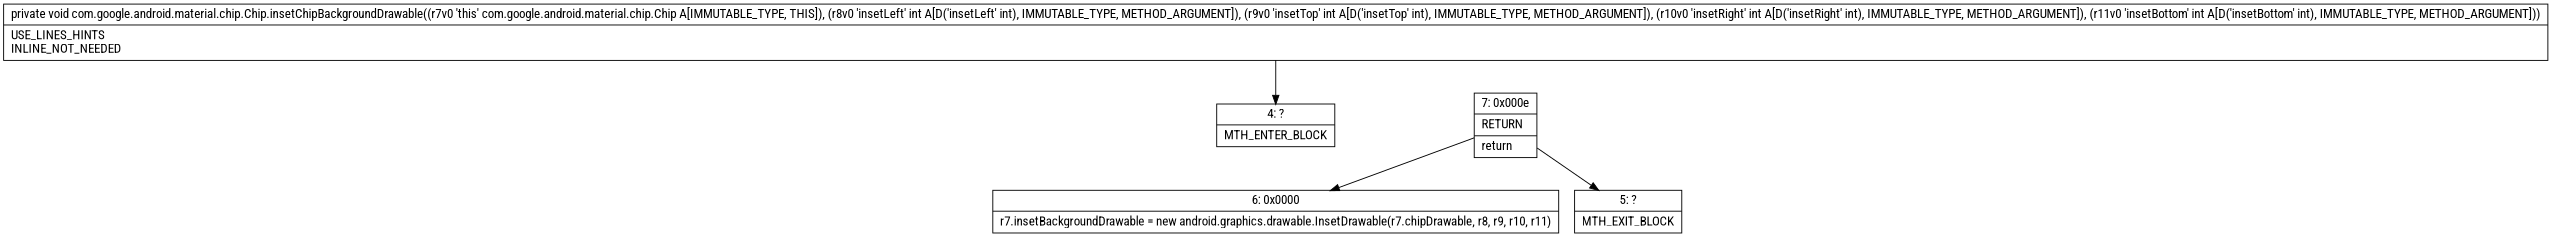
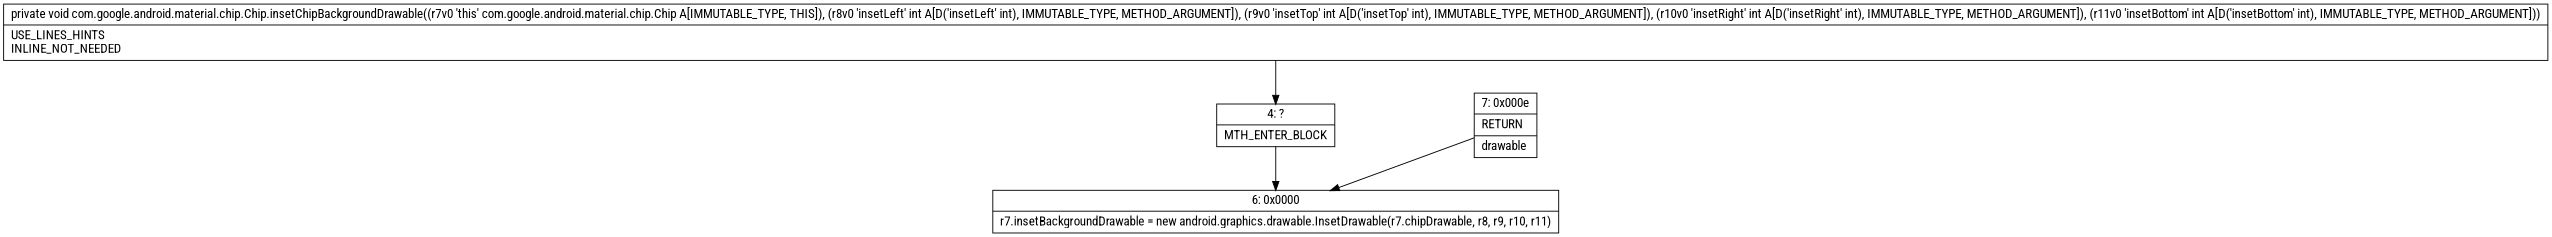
  digraph {
    fontname="Roboto Condensed"
    node [fontname="Roboto Condensed" shape=record]
    edge [fontname="Roboto Condensed"]
    n1 [label="{4\:\ ?|MTH_ENTER_BLOCK\l}"]
    n2 [label="{6\:\ 0x0000|r7.insetBackgroundDrawable = new android.graphics.drawable.InsetDrawable(r7.chipDrawable, r8, r9, r10, r11)\l}"]
-   n3 [label="{7\:\ 0x000e|RETURN\l|return\l}"]
-   n4 [label="{5\:\ ?|MTH_EXIT_BLOCK\l}"]
+   n3 [label="{7\:\ 0x000e|RETURN\l|drawable\l}"]
    n5 [label="{private void com.google.android.material.chip.Chip.insetChipBackgroundDrawable((r7v0 'this' com.google.android.material.chip.Chip A[IMMUTABLE_TYPE, THIS]), (r8v0 'insetLeft' int A[D('insetLeft' int), IMMUTABLE_TYPE, METHOD_ARGUMENT]), (r9v0 'insetTop' int A[D('insetTop' int), IMMUTABLE_TYPE, METHOD_ARGUMENT]), (r10v0 'insetRight' int A[D('insetRight' int), IMMUTABLE_TYPE, METHOD_ARGUMENT]), (r11v0 'insetBottom' int A[D('insetBottom' int), IMMUTABLE_TYPE, METHOD_ARGUMENT]))  | USE_LINES_HINTS\lINLINE_NOT_NEEDED\l}"]
+   n1 -> n2
    n3 -> n2
-   n3 -> n4
    n5 -> n1
  }
